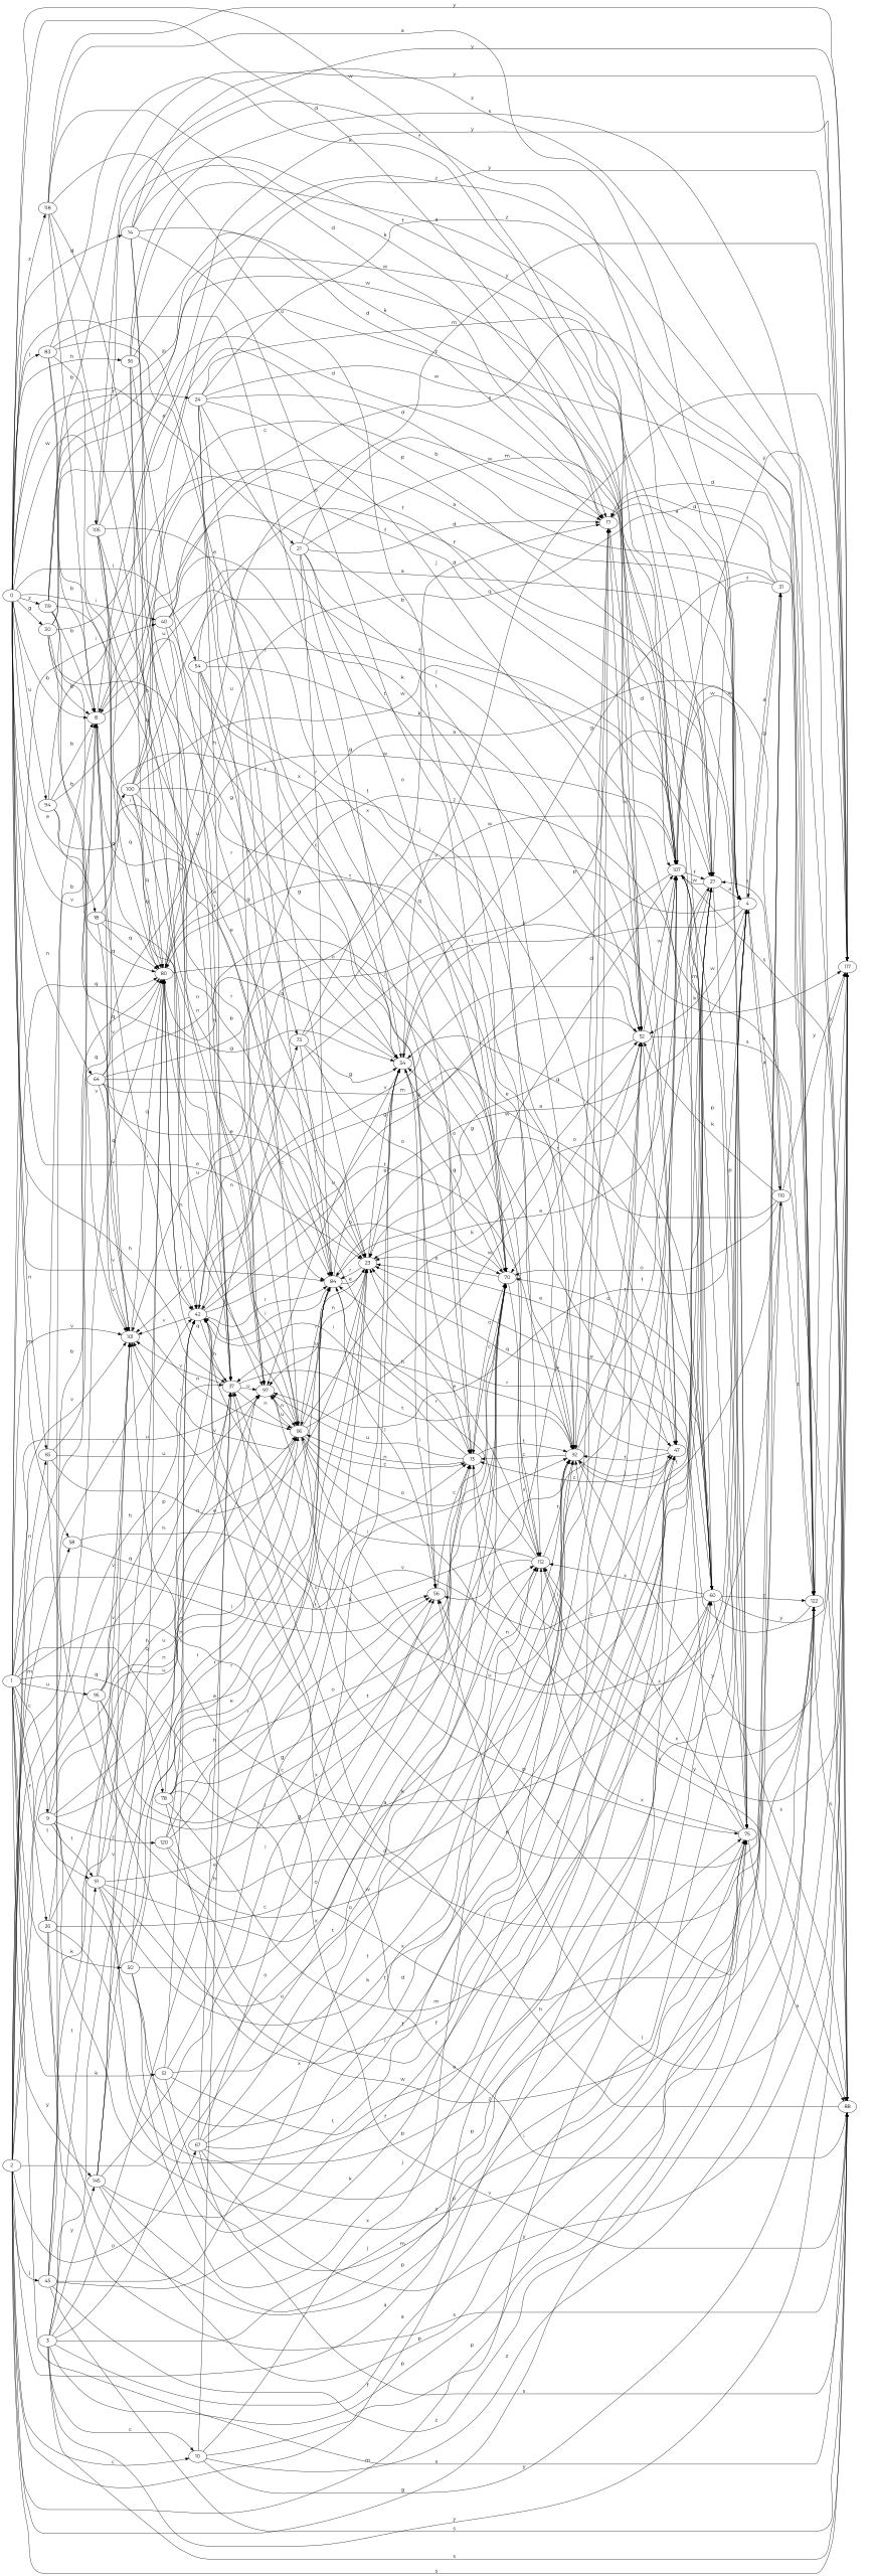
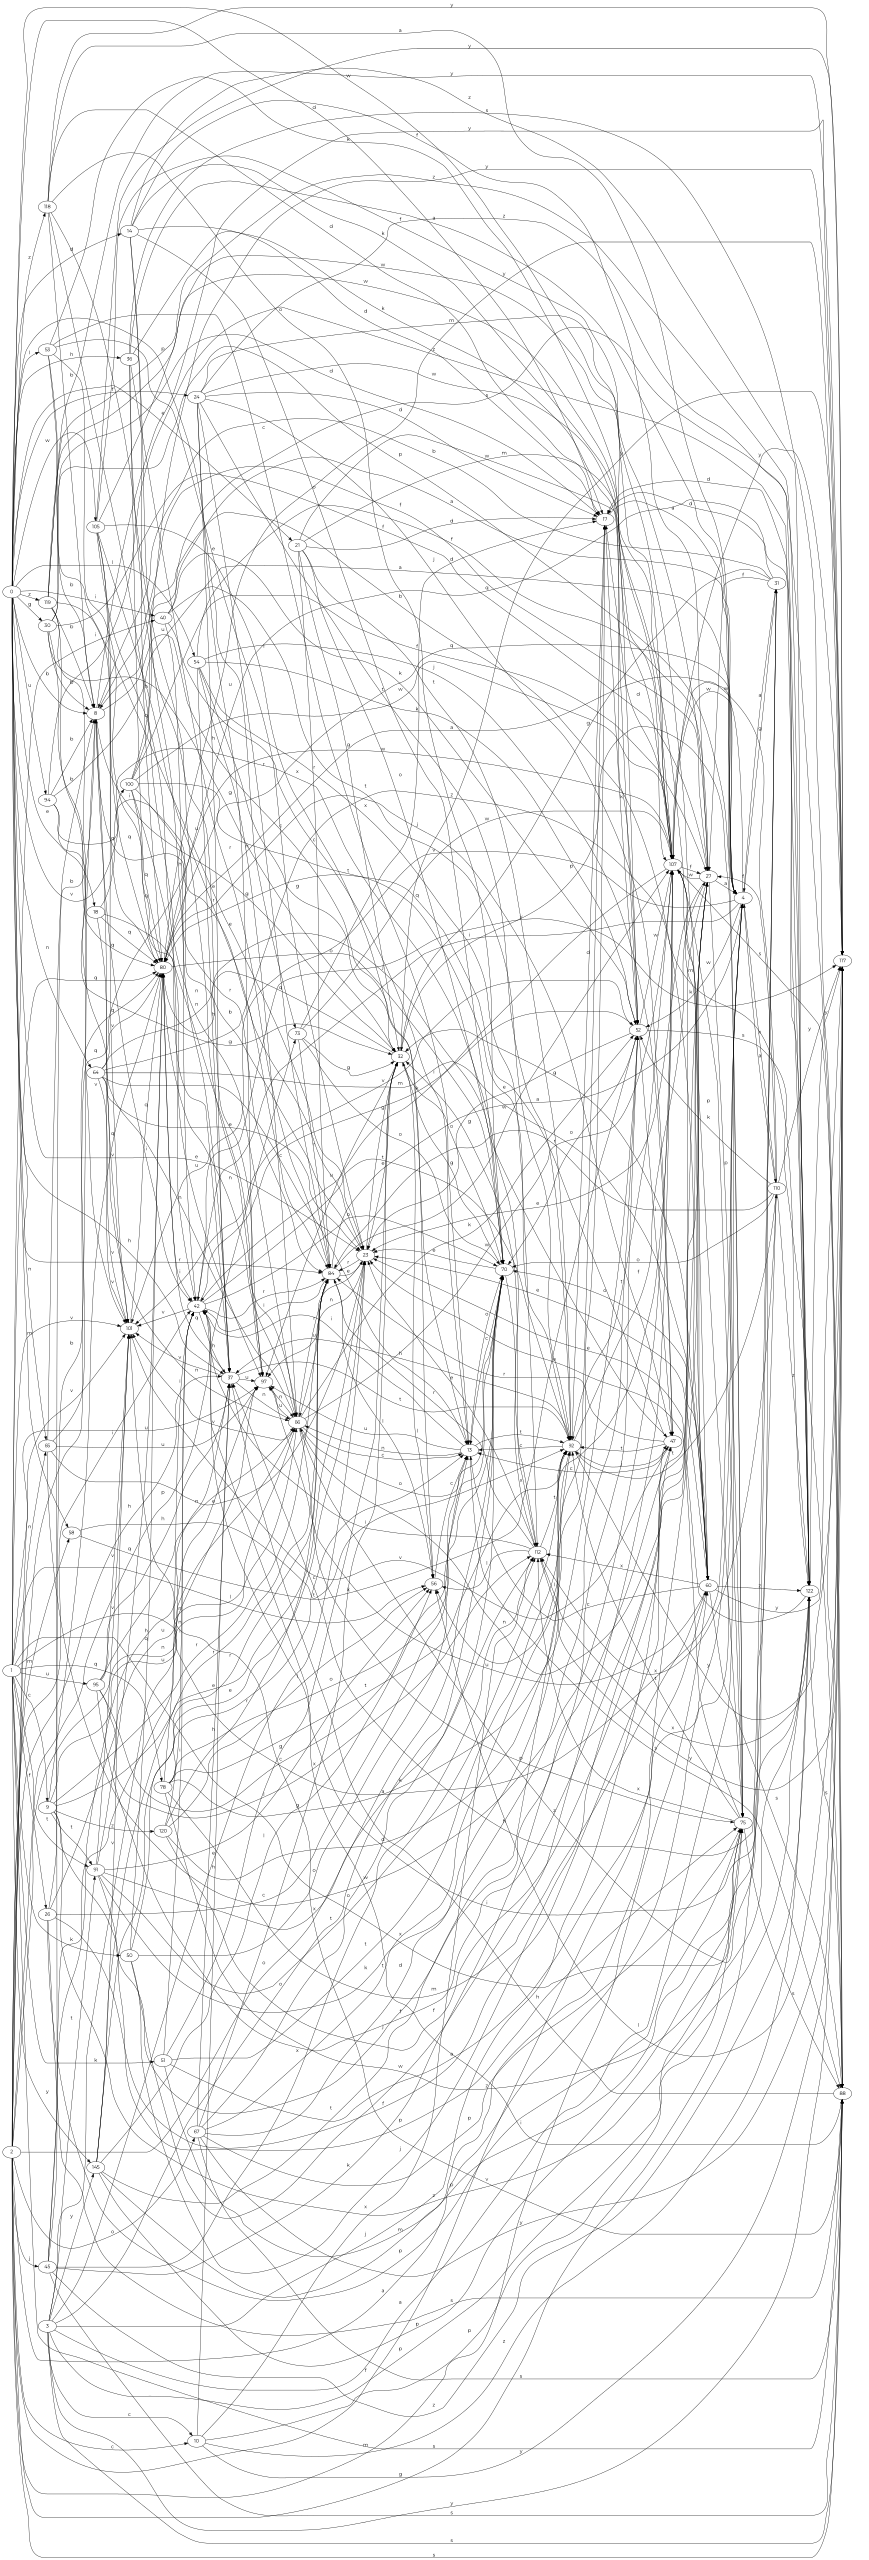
  strict digraph {
    fontname=Montserrat
    rankdir=LR
    node [fontname=Montserrat]
    edge [fontname=Montserrat]
    0
    8
    14
    17
    18
    21
    23
    24
    30
    36
    37
    40
-   53 [label=83]
+   53
    54
    58
    64
    65
    73
    84
    94
    100
    105
    107
    118
    119
    101
    27
    42
    117
    13
-   32 [label=34]
+   32
    80
    70
    52
    122
    4
    66
    60
    92
    97
    47
    75
    88
    112
    56
    1
    9
    26
    50
    51
    78
    91
    95
    110
    n55 [label=145]
    31
    120
    2
    10
    45
    67
    3
    0 -> 8 [label=b]
    0 -> 14 [label=d]
    0 -> 17 [label=d]
    0 -> 18 [label=e]
    0 -> 21 [label=e]
    0 -> 23 [label=e]
    0 -> 24 [label=f]
    0 -> 30 [label=g]
    0 -> 36 [label=h]
    0 -> 37 [label=h]
    0 -> 40 [label=i]
    0 -> 53 [label=l]
    0 -> 54 [label=l]
    0 -> 58 [label=m]
    0 -> 64 [label=n]
    0 -> 65 [label=n]
    0 -> 73 [label=p]
    0 -> 84 [label=r]
    0 -> 94 [label=u]
    0 -> 100 [label=v]
    0 -> 105 [label=w]
    0 -> 107 [label=w]
    0 -> 118 [label=z]
    0 -> 119 [label=z]
    8 -> 101 [label=v]
    8 -> 27 [label=f]
    8 -> 42 [label=i]
    8 -> 117 [label=y]
    8 -> 13 [label=c]
    8 -> 32 [label=g]
    14 -> 17 [label=d]
    14 -> 37 [label=h]
    14 -> 27 [label=f]
    14 -> 80 [label=q]
    14 -> 70 [label=o]
    14 -> 52 [label=k]
    14 -> 122 [label=z]
    17 -> 52 [label=k]
    17 -> 4 [label=a]
    18 -> 23 [label=e]
    18 -> 101 [label=v]
    18 -> 80 [label=q]
    18 -> 66 [label=n]
    21 -> 17 [label=d]
    21 -> 84 [label=r]
    21 -> 107 [label=w]
    21 -> 32 [label=g]
    21 -> 70 [label=o]
    21 -> 60 [label=m]
    21 -> 92 [label=t]
    23 -> 8 [label=b]
    23 -> 84 [label=r]
    23 -> 32 [label=g]
    23 -> 66 [label=n]
    23 -> 97 [label=u]
    24 -> 17 [label=d]
    24 -> 37 [label=h]
    24 -> 84 [label=r]
    24 -> 107 [label=w]
    24 -> 122 [label=z]
    24 -> 60 [label=m]
    24 -> 92 [label=t]
    24 -> 97 [label=u]
    24 -> 47 [label=j]
    30 -> 8 [label=b]
    30 -> 17 [label=d]
    30 -> 27 [label=f]
    30 -> 32 [label=g]
    30 -> 66 [label=n]
    30 -> 75 [label=p]
    36 -> 84 [label=r]
    36 -> 80 [label=q]
    36 -> 52 [label=k]
    36 -> 4 [label=a]
    36 -> 97 [label=u]
    36 -> 88 [label=s]
    37 -> 101 [label=v]
    37 -> 80 [label=q]
    37 -> 66 [label=n]
    37 -> 92 [label=t]
    37 -> 97 [label=u]
    40 -> 42 [label=i]
    40 -> 13 [label=c]
    40 -> 52 [label=k]
    40 -> 4 [label=a]
    40 -> 92 [label=t]
    53 -> 8 [label=b]
    53 -> 23 [label=e]
    53 -> 42 [label=i]
    53 -> 13 [label=c]
    53 -> 80 [label=q]
    53 -> 52 [label=k]
    54 -> 37 [label=h]
    54 -> 27 [label=f]
    54 -> 32 [label=g]
    54 -> 52 [label=k]
    54 -> 66 [label=n]
    54 -> 47 [label=j]
    54 -> 112 [label=x]
    58 -> 52 [label=k]
    58 -> 92 [label=t]
    64 -> 23 [label=e]
    64 -> 107 [label=w]
    64 -> 101 [label=v]
    64 -> 13 [label=c]
    64 -> 122 [label=z]
    64 -> 66 [label=n]
    64 -> 60 [label=m]
    64 -> 47 [label=j]
    65 -> 8 [label=b]
    65 -> 23 [label=e]
    65 -> 107 [label=w]
    65 -> 80 [label=q]
    65 -> 97 [label=u]
    73 -> 17 [label=d]
    73 -> 84 [label=r]
    73 -> 107 [label=w]
    73 -> 32 [label=g]
    73 -> 70 [label=o]
    84 -> 23 [label=e]
    84 -> 107 [label=w]
    84 -> 42 [label=i]
    84 -> 4 [label=a]
    84 -> 56 [label=l]
    94 -> 8 [label=b]
    94 -> 32 [label=g]
    94 -> 122 [label=z]
    94 -> 4 [label=a]
    94 -> 112 [label=x]
    100 -> 84 [label=r]
    100 -> 107 [label=w]
    100 -> 27 [label=f]
    100 -> 117 [label=y]
    100 -> 80 [label=q]
    100 -> 92 [label=t]
    100 -> 97 [label=u]
    100 -> 88 [label=s]
    105 -> 84 [label=r]
    105 -> 107 [label=w]
    105 -> 101 [label=v]
    105 -> 27 [label=f]
    105 -> 117 [label=y]
    105 -> 80 [label=q]
    105 -> 66 [label=n]
    105 -> 56 [label=l]
    107 -> 17 [label=d]
    107 -> 27 [label=f]
    107 -> 42 [label=i]
    107 -> 117 [label=y]
    107 -> 60 [label=m]
    107 -> 92 [label=t]
    107 -> 75 [label=p]
    107 -> 88 [label=s]
    107 -> 56 [label=l]
    118 -> 8 [label=b]
    118 -> 17 [label=d]
    118 -> 37 [label=h]
    118 -> 117 [label=y]
    118 -> 70 [label=o]
    118 -> 4 [label=a]
    118 -> 97 [label=u]
    119 -> 8 [label=b]
    119 -> 23 [label=e]
    119 -> 107 [label=w]
    119 -> 101 [label=v]
    119 -> 117 [label=y]
    119 -> 80 [label=q]
    119 -> 122 [label=z]
    101 -> 80 [label=q]
    27 -> 23 [label=e]
    27 -> 107 [label=w]
    27 -> 4 [label=a]
    27 -> 66 [label=n]
    27 -> 75 [label=p]
    42 -> 37 [label=h]
    42 -> 84 [label=r]
    42 -> 101 [label=v]
    42 -> 117 [label=y]
    42 -> 70 [label=o]
    42 -> 52 [label=k]
    42 -> 92 [label=t]
    117 -> 56 [label=l]
    13 -> 42 [label=i]
    13 -> 70 [label=o]
    13 -> 66 [label=n]
    13 -> 92 [label=t]
    13 -> 97 [label=u]
    13 -> 88 [label=s]
    32 -> 23 [label=e]
    32 -> 117 [label=y]
    32 -> 80 [label=q]
    32 -> 70 [label=o]
    32 -> 97 [label=u]
    32 -> 75 [label=p]
    32 -> 56 [label=l]
    80 -> 42 [label=i]
    80 -> 117 [label=y]
    80 -> 70 [label=o]
    80 -> 4 [label=a]
    80 -> 66 [label=n]
    80 -> 47 [label=j]
    70 -> 23 [label=e]
    70 -> 13 [label=c]
    70 -> 32 [label=g]
    70 -> 112 [label=x]
    52 -> 23 [label=e]
    52 -> 107 [label=w]
    52 -> 101 [label=v]
    52 -> 70 [label=o]
    52 -> 47 [label=j]
    52 -> 88 [label=s]
    122 -> 17 [label=d]
    122 -> 23 [label=e]
    122 -> 117 [label=y]
    122 -> 80 [label=q]
    122 -> 88 [label=s]
    122 -> 112 [label=x]
    4 -> 107 [label=w]
    4 -> 101 [label=v]
    4 -> 42 [label=i]
-   4 -> 97 [label=q]
+   4 -> 80 [label=q]
    4 -> 52 [label=k]
    4 -> 110 [label=x]
    4 -> 31 [label=g]
    66 -> 84 [label=r]
    66 -> 107 [label=w]
    66 -> 101 [label=v]
    66 -> 13 [label=c]
    66 -> 70 [label=o]
    66 -> 52 [label=k]
    66 -> 122 [label=z]
    66 -> 97 [label=u]
    66 -> 75 [label=p]
    60 -> 8 [label=b]
    60 -> 23 [label=e]
    60 -> 117 [label=y]
    60 -> 13 [label=c]
    60 -> 32 [label=g]
    60 -> 70 [label=o]
    60 -> 122 [label=z]
    60 -> 97 [label=u]
    60 -> 88 [label=s]
    60 -> 112 [label=x]
    92 -> 17 [label=d]
    92 -> 37 [label=h]
    92 -> 27 [label=f]
    92 -> 117 [label=y]
    92 -> 13 [label=c]
    92 -> 47 [label=j]
    97 -> 66 [label=n]
    47 -> 84 [label=r]
    47 -> 101 [label=v]
    47 -> 13 [label=c]
    47 -> 80 [label=q]
    47 -> 92 [label=t]
    75 -> 23 [label=e]
    75 -> 107 [label=w]
    75 -> 92 [label=t]
    75 -> 88 [label=s]
    75 -> 112 [label=x]
    88 -> 37 [label=h]
    88 -> 101 [label=v]
    88 -> 42 [label=i]
    112 -> 23 [label=e]
    112 -> 84 [label=r]
    112 -> 42 [label=i]
    112 -> 117 [label=y]
    112 -> 32 [label=g]
    112 -> 92 [label=t]
    112 -> 56 [label=l]
    56 -> 13 [label=c]
    1 -> 40 [label=i]
    1 -> 101 [label=v]
    1 -> 80 [label=q]
    1 -> 4 [label=a]
    1 -> 97 [label=u]
    1 -> 88 [label=s]
    1 -> 56 [label=l]
    1 -> 9 [label=c]
    1 -> 26 [label=f]
    1 -> 50 [label=k]
    1 -> 51 [label=k]
    1 -> 78 [label=q]
    1 -> 91 [label=t]
    1 -> 95 [label=u]
    1 -> 110 [label=x]
    1 -> n55 [label=y]
    9 -> 23 [label=e]
    9 -> 84 [label=r]
    9 -> 80 [label=q]
    9 -> 122 [label=z]
    9 -> 66 [label=n]
    9 -> 75 [label=p]
    9 -> 91 [label=t]
    9 -> 120 [label=z]
    26 -> 8 [label=b]
    26 -> 27 [label=f]
    26 -> 13 [label=c]
    26 -> 97 [label=u]
    26 -> 75 [label=p]
    26 -> 88 [label=s]
    50 -> 84 [label=r]
    50 -> 107 [label=w]
    50 -> 80 [label=q]
    50 -> 70 [label=o]
    50 -> 47 [label=j]
    51 -> 42 [label=i]
    51 -> 32 [label=g]
    51 -> 4 [label=a]
    51 -> 92 [label=t]
    51 -> 75 [label=p]
    78 -> 42 [label=i]
    78 -> 13 [label=c]
    78 -> 70 [label=o]
    78 -> 52 [label=k]
    78 -> 122 [label=z]
    78 -> 60 [label=m]
    78 -> 92 [label=t]
    91 -> 101 [label=v]
    91 -> 80 [label=q]
    91 -> 52 [label=k]
    91 -> 92 [label=t]
    91 -> 47 [label=j]
    91 -> 112 [label=x]
    91 -> 56 [label=l]
    95 -> 37 [label=h]
    95 -> 101 [label=v]
    95 -> 27 [label=f]
    95 -> 13 [label=c]
    95 -> 66 [label=n]
    95 -> 112 [label=x]
    110 -> 84 [label=r]
    110 -> 107 [label=w]
    110 -> 27 [label=f]
    110 -> 117 [label=y]
    110 -> 70 [label=o]
    110 -> 52 [label=k]
    110 -> 122 [label=z]
    110 -> 4 [label=a]
    110 -> 92 [label=t]
    110 -> 112 [label=x]
    n55 -> 23 [label=e]
    n55 -> 84 [label=r]
    n55 -> 101 [label=v]
    n55 -> 60 [label=m]
    n55 -> 92 [label=t]
    n55 -> 75 [label=p]
    n55 -> 56 [label=l]
    31 -> 8 [label=b]
    31 -> 17 [label=d]
    31 -> 37 [label=h]
    31 -> 27 [label=f]
    31 -> 42 [label=i]
    31 -> 32 [label=g]
    31 -> 4 [label=a]
    120 -> 17 [label=d]
    120 -> 84 [label=r]
    120 -> 27 [label=f]
    120 -> 42 [label=i]
    120 -> 56 [label=l]
    2 -> 37 [label=h]
    2 -> 58 [label=m]
    2 -> 65 [label=n]
    2 -> 73 [label=p]
    2 -> 101 [label=v]
    2 -> 27 [label=f]
    2 -> 42 [label=i]
    2 -> 80 [label=q]
    2 -> 70 [label=o]
    2 -> 4 [label=a]
    2 -> 66 [label=n]
    2 -> 60 [label=m]
    2 -> 88 [label=s]
    2 -> 31 [label=g]
    2 -> 10 [label=c]
    2 -> 45 [label=j]
    2 -> 67 [label=o]
    10 -> 37 [label=h]
    10 -> 117 [label=y]
    10 -> 122 [label=z]
    10 -> 75 [label=p]
    10 -> 112 [label=x]
    45 -> 8 [label=b]
    45 -> 37 [label=h]
    45 -> 52 [label=k]
    45 -> 122 [label=z]
    45 -> 66 [label=n]
    45 -> 88 [label=s]
    45 -> 112 [label=x]
    67 -> 17 [label=d]
    67 -> 37 [label=h]
    67 -> 117 [label=y]
    67 -> 32 [label=g]
    67 -> 70 [label=o]
    67 -> 92 [label=t]
    67 -> 75 [label=p]
    67 -> 88 [label=s]
    3 -> 23 [label=e]
    3 -> 117 [label=y]
    3 -> 70 [label=o]
    3 -> 4 [label=a]
    3 -> 97 [label=u]
    3 -> 47 [label=j]
    3 -> 75 [label=p]
    3 -> 88 [label=s]
    3 -> 91 [label=t]
    3 -> n55 [label=y]
    3 -> 10 [label=c]
  }
